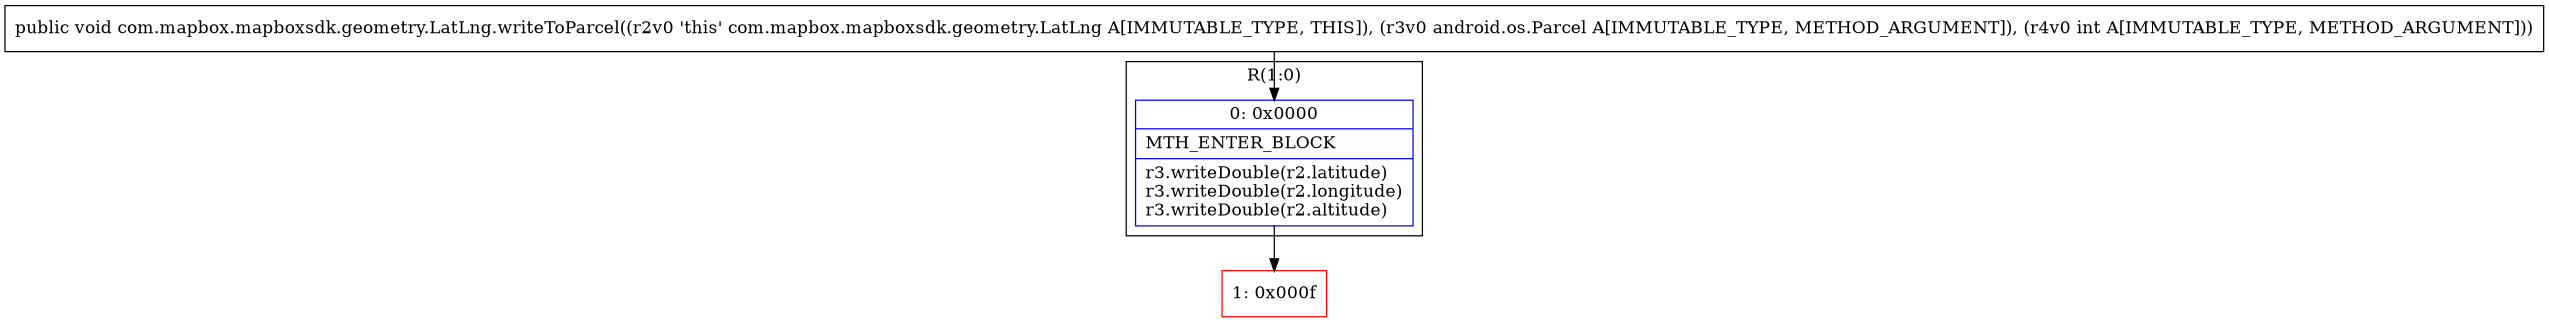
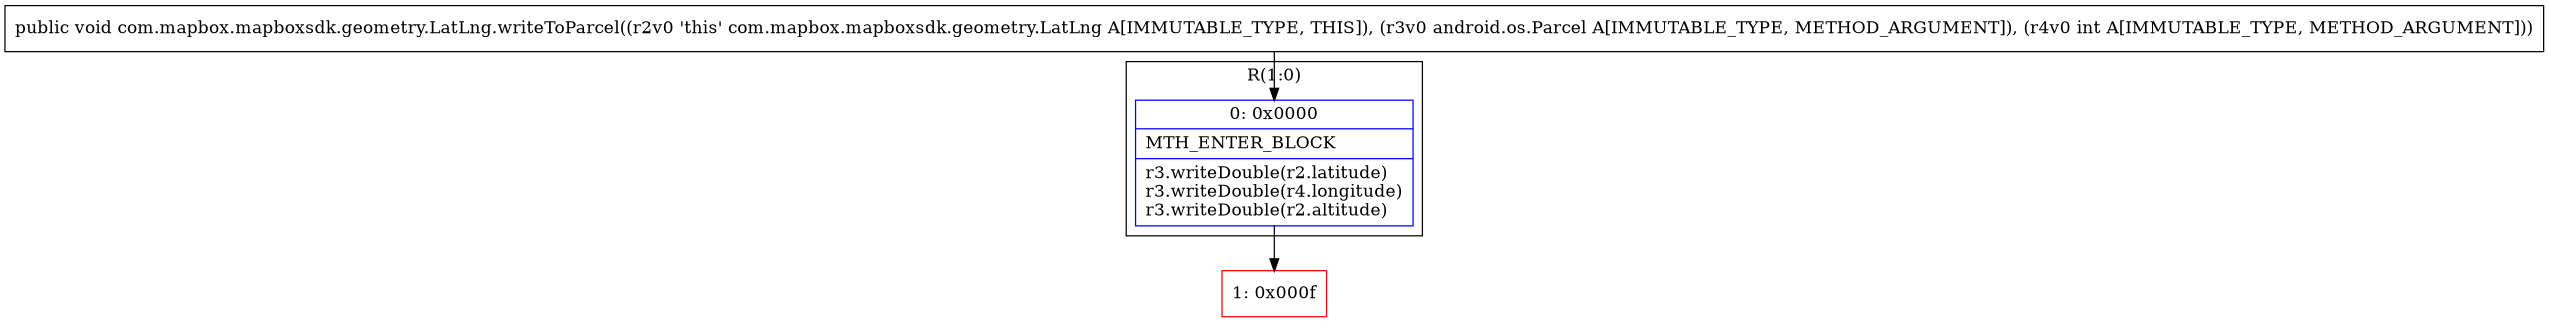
  digraph {
    node [shape=record]
-   n1 [color=blue label="{0\:\ 0x0000|MTH_ENTER_BLOCK\l|r3.writeDouble(r2.latitude)\lr3.writeDouble(r2.longitude)\lr3.writeDouble(r2.altitude)\l}"]
+   n1 [color=blue label="{0\:\ 0x0000|MTH_ENTER_BLOCK\l|r3.writeDouble(r2.latitude)\lr3.writeDouble(r4.longitude)\lr3.writeDouble(r2.altitude)\l}"]
    n2 [color=red label="{1\:\ 0x000f}"]
    n3 [label="{public void com.mapbox.mapboxsdk.geometry.LatLng.writeToParcel((r2v0 'this' com.mapbox.mapboxsdk.geometry.LatLng A[IMMUTABLE_TYPE, THIS]), (r3v0 android.os.Parcel A[IMMUTABLE_TYPE, METHOD_ARGUMENT]), (r4v0 int A[IMMUTABLE_TYPE, METHOD_ARGUMENT])) }"]
    subgraph cluster_1 {
      label="R(1:0)"
      n1
    }
    n1 -> n2
    n3 -> n1
  }
